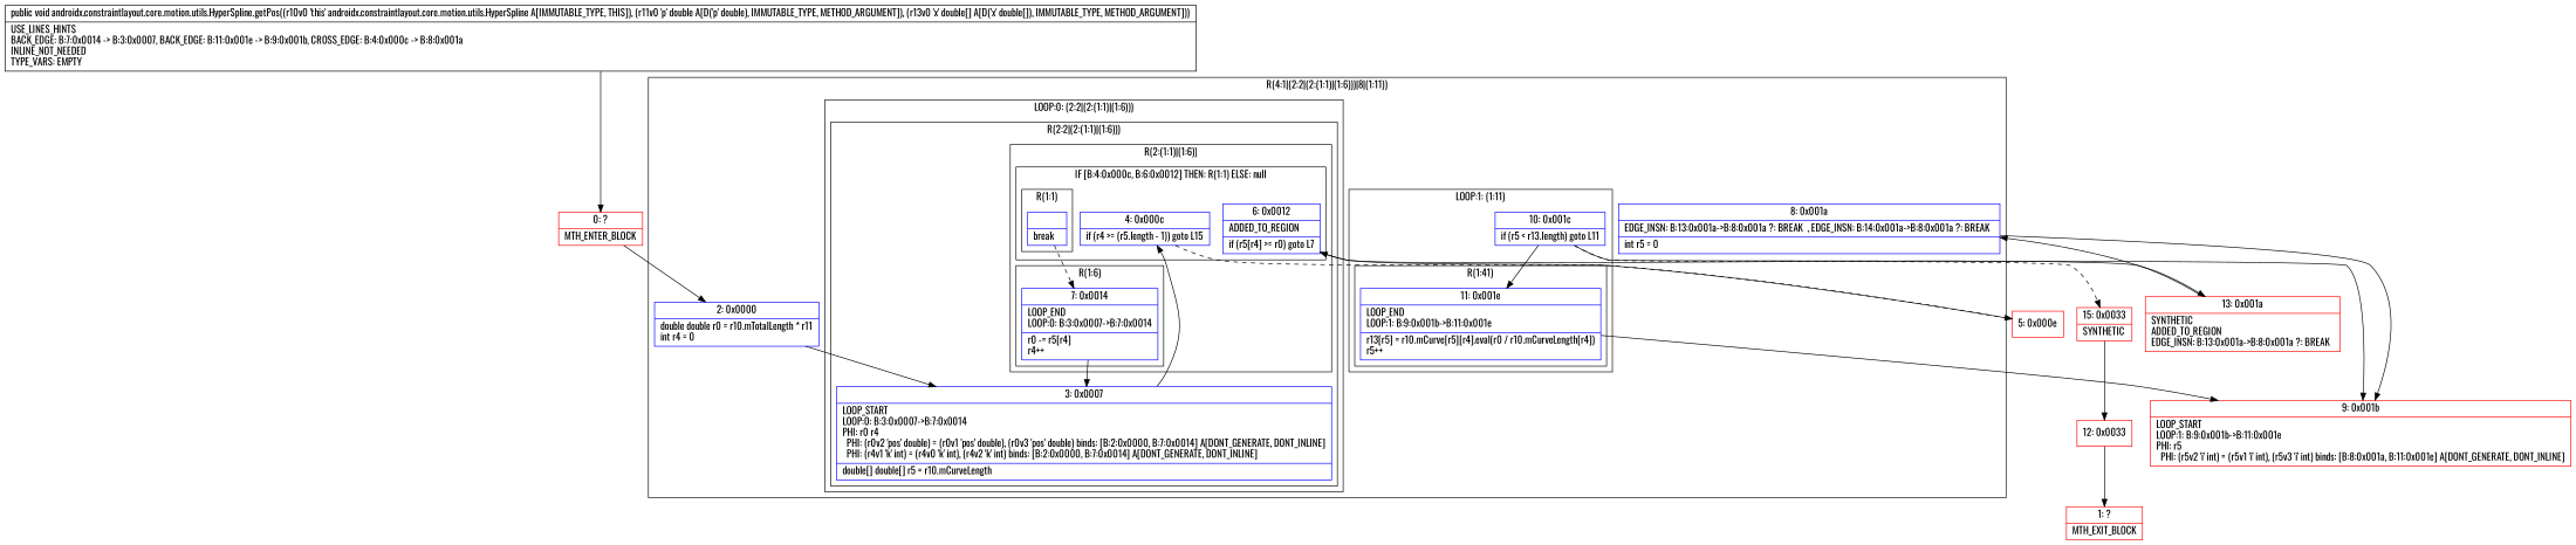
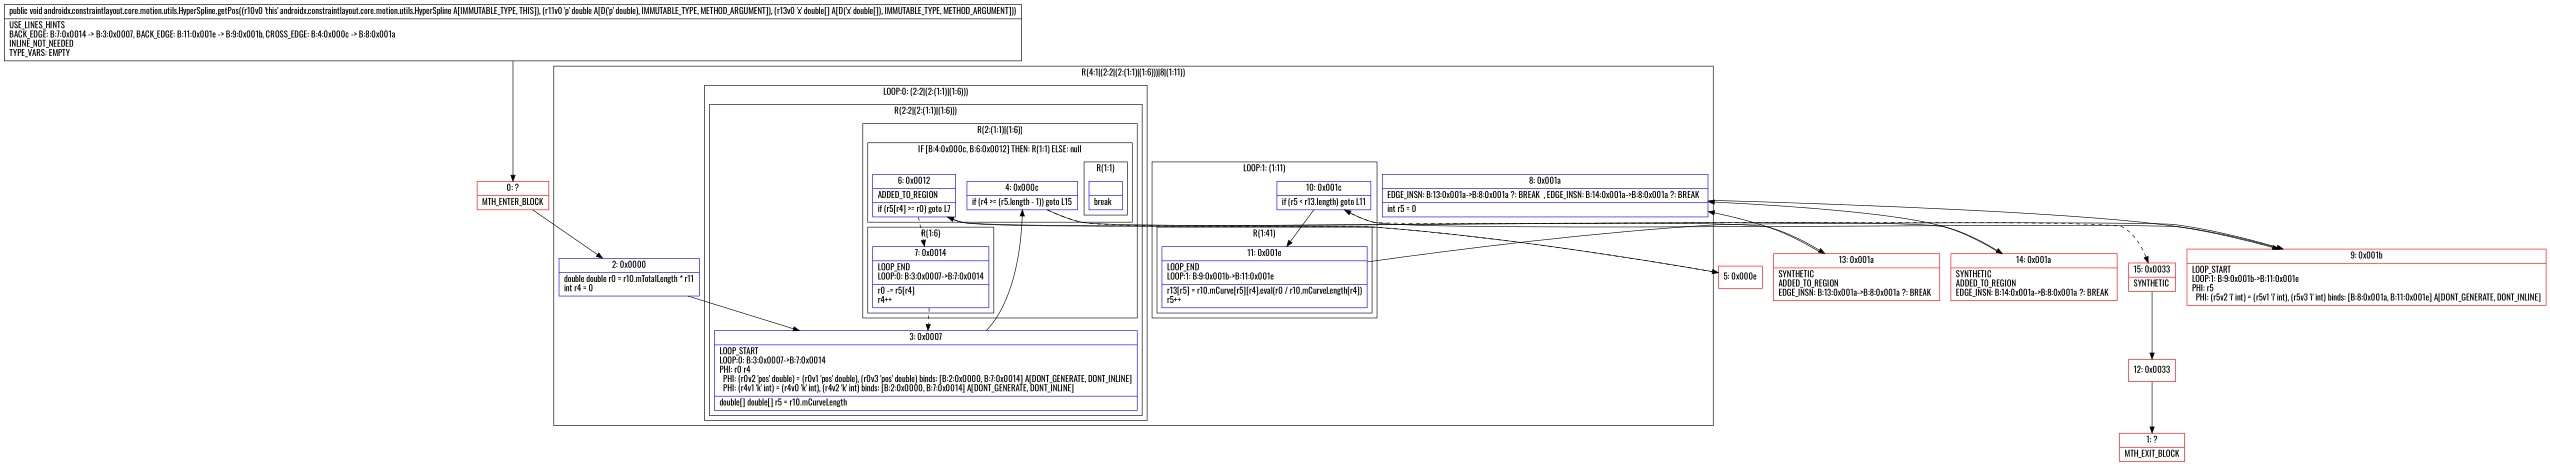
  digraph {
    fontname=Oswald
    node [color=blue fontname=Oswald shape=record]
    edge [fontname=Oswald]
    n1 [label="{|break\l}"]
    n2 [label="{4\:\ 0x000c|if (r4 \>= (r5.length \- 1)) goto L15\l}"]
    n3 [label="{6\:\ 0x0012|ADDED_TO_REGION\l|if (r5[r4] \>= r0) goto L7\l}"]
    n4 [label="{7\:\ 0x0014|LOOP_END\lLOOP:0: B:3:0x0007\-\>B:7:0x0014\l|r0 \-= r5[r4]\lr4++\l}"]
    n5 [label="{3\:\ 0x0007|LOOP_START\lLOOP:0: B:3:0x0007\-\>B:7:0x0014\lPHI: r0 r4 \l  PHI: (r0v2 'pos' double) = (r0v1 'pos' double), (r0v3 'pos' double) binds: [B:2:0x0000, B:7:0x0014] A[DONT_GENERATE, DONT_INLINE]\l  PHI: (r4v1 'k' int) = (r4v0 'k' int), (r4v2 'k' int) binds: [B:2:0x0000, B:7:0x0014] A[DONT_GENERATE, DONT_INLINE]\l|double[] double[] r5 = r10.mCurveLength\l}"]
    n6 [label="{11\:\ 0x001e|LOOP_END\lLOOP:1: B:9:0x001b\-\>B:11:0x001e\l|r13[r5] = r10.mCurve[r5][r4].eval(r0 \/ r10.mCurveLength[r4])\lr5++\l}"]
    n7 [label="{10\:\ 0x001c|if (r5 \< r13.length) goto L11\l}"]
    n8 [label="{2\:\ 0x0000|double double r0 = r10.mTotalLength * r11\lint r4 = 0\l}"]
    n9 [label="{8\:\ 0x001a|EDGE_INSN: B:13:0x001a\-\>B:8:0x001a ?: BREAK  , EDGE_INSN: B:14:0x001a\-\>B:8:0x001a ?: BREAK  \l|int r5 = 0\l}"]
    n10 [color=red label="{5\:\ 0x000e}"]
+   n11 [color=red label="{14\:\ 0x001a|SYNTHETIC\lADDED_TO_REGION\lEDGE_INSN: B:14:0x001a\-\>B:8:0x001a ?: BREAK  \l}"]
    n12 [color=red label="{13\:\ 0x001a|SYNTHETIC\lADDED_TO_REGION\lEDGE_INSN: B:13:0x001a\-\>B:8:0x001a ?: BREAK  \l}"]
    n13 [color=red label="{9\:\ 0x001b|LOOP_START\lLOOP:1: B:9:0x001b\-\>B:11:0x001e\lPHI: r5 \l  PHI: (r5v2 'i' int) = (r5v1 'i' int), (r5v3 'i' int) binds: [B:8:0x001a, B:11:0x001e] A[DONT_GENERATE, DONT_INLINE]\l}"]
    n14 [color=red label="{15\:\ 0x0033|SYNTHETIC\l}"]
    n15 [color=red label="{12\:\ 0x0033}"]
    n16 [color=red label="{0\:\ ?|MTH_ENTER_BLOCK\l}"]
    n17 [color=red label="{1\:\ ?|MTH_EXIT_BLOCK\l}"]
    n18 [label="{public void androidx.constraintlayout.core.motion.utils.HyperSpline.getPos((r10v0 'this' androidx.constraintlayout.core.motion.utils.HyperSpline A[IMMUTABLE_TYPE, THIS]), (r11v0 'p' double A[D('p' double), IMMUTABLE_TYPE, METHOD_ARGUMENT]), (r13v0 'x' double[] A[D('x' double[]), IMMUTABLE_TYPE, METHOD_ARGUMENT]))  | USE_LINES_HINTS\lBACK_EDGE: B:7:0x0014 \-\> B:3:0x0007, BACK_EDGE: B:11:0x001e \-\> B:9:0x001b, CROSS_EDGE: B:4:0x000c \-\> B:8:0x001a\lINLINE_NOT_NEEDED\lTYPE_VARS: EMPTY\l}" color=""]
    subgraph cluster_1 {
      label="R(4:1|(2:2|(2:(1:1)|(1:6)))|8|(1:11))"
      n8
      n9
      subgraph cluster_2 {
        label="LOOP:0: (2:2|(2:(1:1)|(1:6)))"
        subgraph cluster_3 {
          label="R(2:2|(2:(1:1)|(1:6)))"
          n5
          subgraph cluster_4 {
            label="R(2:(1:1)|(1:6))"
            subgraph cluster_5 {
              label="IF [B:4:0x000c, B:6:0x0012] THEN: R(1:1) ELSE: null"
              n2
              n3
              subgraph cluster_6 {
                label="R(1:1)"
                n1
              }
            }
            subgraph cluster_7 {
              label="R(1:6)"
              n4
            }
          }
        }
      }
      subgraph cluster_8 {
        label="LOOP:1: (1:11)"
        n7
        subgraph cluster_9 {
          label="R(1:41)"
          n6
        }
      }
    }
    n2 -> n10 [style=dashed]
-   n1 -> n4 [style=dashed]
+   n2 -> n11
+   n3 -> n4 [style=dashed]
    n3 -> n12
-   n4 -> n5
+   n4 -> n5 [style=dashed]
    n5 -> n2
    n6 -> n13
    n7 -> n6
    n7 -> n14 [style=dashed]
    n8 -> n5
    n9 -> n13
    n10 -> n3
+   n11 -> n9
    n12 -> n9
-   n7 -> n13
+   n13 -> n7
    n14 -> n15
    n15 -> n17
    n16 -> n8
    n18 -> n16
  }
